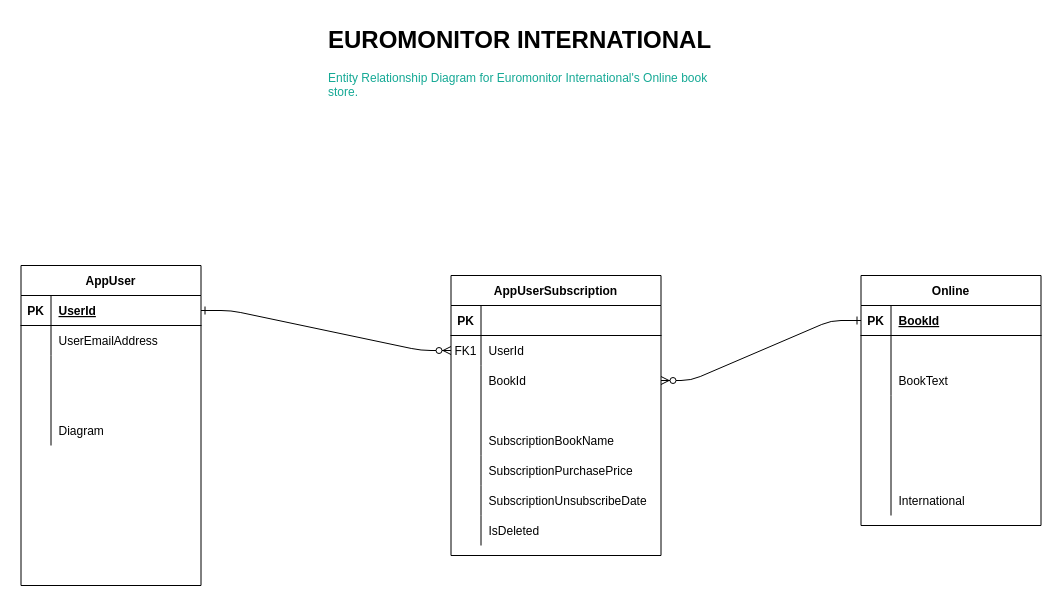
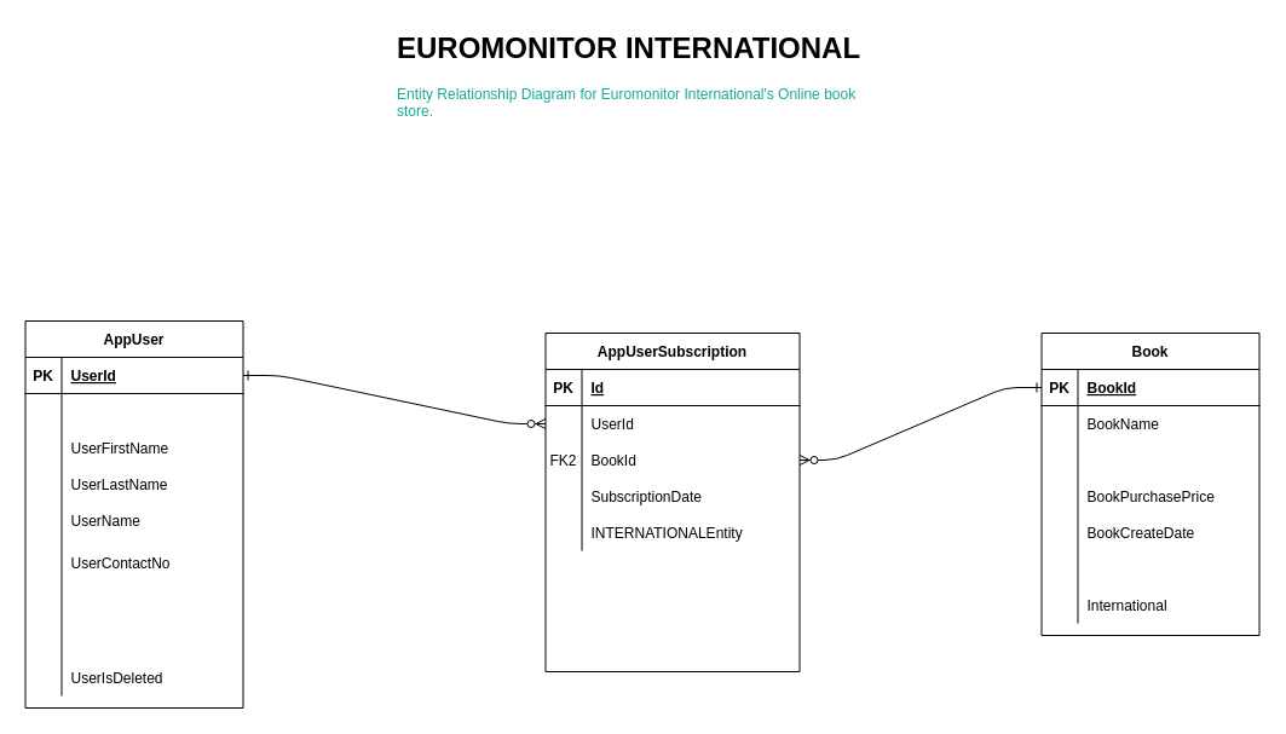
  <mxCell id="0" />
  <mxCell id="1" parent="0" />
  <mxCell id="2" value="AppUser" style="shape=table;startSize=30;container=1;collapsible=1;childLayout=tableLayout;fixedRows=1;rowLines=0;fontStyle=1;align=center;resizeLast=1;" vertex="1" parent="1"><mxGeometry x="20.5" y="265" width="180" height="320" as="geometry" /></mxCell>
  <mxCell id="3" value="" style="shape=partialRectangle;collapsible=0;dropTarget=0;pointerEvents=0;fillColor=none;top=0;left=0;bottom=1;right=0;points=[[0,0.5],[1,0.5]];portConstraint=eastwest;" vertex="1" parent="2"><mxGeometry y="30" width="180" height="30" as="geometry" /></mxCell>
  <mxCell id="4" value="PK" style="shape=partialRectangle;connectable=0;fillColor=none;top=0;left=0;bottom=0;right=0;fontStyle=1;overflow=hidden;" vertex="1" parent="3"><mxGeometry width="30" height="30" as="geometry" /></mxCell>
  <mxCell id="5" value="UserId" style="shape=partialRectangle;connectable=0;fillColor=none;top=0;left=0;bottom=0;right=0;align=left;spacingLeft=6;fontStyle=5;overflow=hidden;" vertex="1" parent="3"><mxGeometry x="30" width="150" height="30" as="geometry" /></mxCell>
  <mxCell id="6" value="" style="shape=partialRectangle;collapsible=0;dropTarget=0;pointerEvents=0;fillColor=none;top=0;left=0;bottom=0;right=0;points=[[0,0.5],[1,0.5]];portConstraint=eastwest;" vertex="1" parent="2"><mxGeometry y="60" width="180" height="30" as="geometry" /></mxCell>
  <mxCell id="7" value="" style="shape=partialRectangle;connectable=0;fillColor=none;top=0;left=0;bottom=0;right=0;editable=1;overflow=hidden;" vertex="1" parent="6"><mxGeometry width="30" height="30" as="geometry" /></mxCell>
- <mxCell id="8" value="UserEmailAddress" style="shape=partialRectangle;connectable=0;fillColor=none;top=0;left=0;bottom=0;right=0;align=left;spacingLeft=6;overflow=hidden;" vertex="1" parent="6"><mxGeometry x="30" width="150" height="30" as="geometry" /></mxCell>
  <mxCell id="9" value="" style="shape=partialRectangle;collapsible=0;dropTarget=0;pointerEvents=0;fillColor=none;top=0;left=0;bottom=0;right=0;points=[[0,0.5],[1,0.5]];portConstraint=eastwest;" vertex="1" parent="2"><mxGeometry y="90" width="180" height="30" as="geometry" /></mxCell>
  <mxCell id="10" value="" style="shape=partialRectangle;connectable=0;fillColor=none;top=0;left=0;bottom=0;right=0;editable=1;overflow=hidden;" vertex="1" parent="9"><mxGeometry width="30" height="30" as="geometry" /></mxCell>
+ <mxCell id="11" value="UserFirstName" style="shape=partialRectangle;connectable=0;fillColor=none;top=0;left=0;bottom=0;right=0;align=left;spacingLeft=6;overflow=hidden;" vertex="1" parent="9"><mxGeometry x="30" width="150" height="30" as="geometry" /></mxCell>
  <mxCell id="12" value="" style="shape=partialRectangle;collapsible=0;dropTarget=0;pointerEvents=0;fillColor=none;top=0;left=0;bottom=0;right=0;points=[[0,0.5],[1,0.5]];portConstraint=eastwest;" vertex="1" parent="2"><mxGeometry y="120" width="180" height="30" as="geometry" /></mxCell>
  <mxCell id="13" value="" style="shape=partialRectangle;connectable=0;fillColor=none;top=0;left=0;bottom=0;right=0;editable=1;overflow=hidden;" vertex="1" parent="12"><mxGeometry width="30" height="30" as="geometry" /></mxCell>
+ <mxCell id="14" value="UserLastName" style="shape=partialRectangle;connectable=0;fillColor=none;top=0;left=0;bottom=0;right=0;align=left;spacingLeft=6;overflow=hidden;" vertex="1" parent="12"><mxGeometry x="30" width="150" height="30" as="geometry" /></mxCell>
  <mxCell id="15" value="" style="shape=partialRectangle;collapsible=0;dropTarget=0;pointerEvents=0;fillColor=none;top=0;left=0;bottom=0;right=0;points=[[0,0.5],[1,0.5]];portConstraint=eastwest;" vertex="1" parent="2"><mxGeometry y="150" width="180" height="30" as="geometry" /></mxCell>
  <mxCell id="16" value="" style="shape=partialRectangle;connectable=0;fillColor=none;top=0;left=0;bottom=0;right=0;editable=1;overflow=hidden;" vertex="1" parent="15"><mxGeometry width="30" height="30" as="geometry" /></mxCell>
- <mxCell id="17" value="Diagram" style="shape=partialRectangle;connectable=0;fillColor=none;top=0;left=0;bottom=0;right=0;align=left;spacingLeft=6;overflow=hidden;" vertex="1" parent="15"><mxGeometry x="30" width="150" height="30" as="geometry" /></mxCell>
+ <mxCell id="17" value="UserName" style="shape=partialRectangle;connectable=0;fillColor=none;top=0;left=0;bottom=0;right=0;align=left;spacingLeft=6;overflow=hidden;" vertex="1" parent="15"><mxGeometry x="30" width="150" height="30" as="geometry" /></mxCell>
  <mxCell id="18" value="" style="shape=partialRectangle;collapsible=0;dropTarget=0;pointerEvents=0;fillColor=none;top=0;left=0;bottom=0;right=0;points=[[0,0.5],[1,0.5]];portConstraint=eastwest;" vertex="1" parent="2"><mxGeometry y="180" width="180" height="40" as="geometry" /></mxCell>
  <mxCell id="19" value="" style="shape=partialRectangle;connectable=0;fillColor=none;top=0;left=0;bottom=0;right=0;editable=1;overflow=hidden;" vertex="1" parent="18"><mxGeometry width="30" height="40" as="geometry" /></mxCell>
+ <mxCell id="20" value="UserContactNo" style="shape=partialRectangle;connectable=0;fillColor=none;top=0;left=0;bottom=0;right=0;align=left;spacingLeft=6;overflow=hidden;" vertex="1" parent="18"><mxGeometry x="30" width="150" height="40" as="geometry" /></mxCell>
  <mxCell id="21" value="" style="shape=partialRectangle;collapsible=0;dropTarget=0;pointerEvents=0;fillColor=none;top=0;left=0;bottom=0;right=0;points=[[0,0.5],[1,0.5]];portConstraint=eastwest;" vertex="1" parent="2"><mxGeometry y="220" width="180" height="30" as="geometry" /></mxCell>
  <mxCell id="22" value="" style="shape=partialRectangle;connectable=0;fillColor=none;top=0;left=0;bottom=0;right=0;editable=1;overflow=hidden;" vertex="1" parent="21"><mxGeometry width="30" height="30" as="geometry" /></mxCell>
  <mxCell id="23" value="" style="shape=partialRectangle;collapsible=0;dropTarget=0;pointerEvents=0;fillColor=none;top=0;left=0;bottom=0;right=0;points=[[0,0.5],[1,0.5]];portConstraint=eastwest;" vertex="1" parent="2"><mxGeometry y="250" width="180" height="30" as="geometry" /></mxCell>
  <mxCell id="24" value="" style="shape=partialRectangle;connectable=0;fillColor=none;top=0;left=0;bottom=0;right=0;editable=1;overflow=hidden;" vertex="1" parent="23"><mxGeometry width="30" height="30" as="geometry" /></mxCell>
  <mxCell id="25" value="" style="shape=partialRectangle;collapsible=0;dropTarget=0;pointerEvents=0;fillColor=none;top=0;left=0;bottom=0;right=0;points=[[0,0.5],[1,0.5]];portConstraint=eastwest;" vertex="1" parent="2"><mxGeometry y="280" width="180" height="30" as="geometry" /></mxCell>
  <mxCell id="26" value="" style="shape=partialRectangle;connectable=0;fillColor=none;top=0;left=0;bottom=0;right=0;editable=1;overflow=hidden;" vertex="1" parent="25"><mxGeometry width="30" height="30" as="geometry" /></mxCell>
- <mxCell id="28" value="Online" style="shape=table;startSize=30;container=1;collapsible=1;childLayout=tableLayout;fixedRows=1;rowLines=0;fontStyle=1;align=center;resizeLast=1;" vertex="1" parent="1"><mxGeometry x="860.5" y="275" width="180" height="250" as="geometry" /></mxCell>
+ <mxCell id="27" value="UserIsDeleted" style="shape=partialRectangle;connectable=0;fillColor=none;top=0;left=0;bottom=0;right=0;align=left;spacingLeft=6;overflow=hidden;" vertex="1" parent="25"><mxGeometry x="30" width="150" height="30" as="geometry" /></mxCell>
+ <mxCell id="28" value="Book" style="shape=table;startSize=30;container=1;collapsible=1;childLayout=tableLayout;fixedRows=1;rowLines=0;fontStyle=1;align=center;resizeLast=1;" vertex="1" parent="1"><mxGeometry x="860.5" y="275" width="180" height="250" as="geometry" /></mxCell>
  <mxCell id="29" value="" style="shape=partialRectangle;collapsible=0;dropTarget=0;pointerEvents=0;fillColor=none;top=0;left=0;bottom=1;right=0;points=[[0,0.5],[1,0.5]];portConstraint=eastwest;" vertex="1" parent="28"><mxGeometry y="30" width="180" height="30" as="geometry" /></mxCell>
  <mxCell id="30" value="PK" style="shape=partialRectangle;connectable=0;fillColor=none;top=0;left=0;bottom=0;right=0;fontStyle=1;overflow=hidden;" vertex="1" parent="29"><mxGeometry width="30" height="30" as="geometry" /></mxCell>
  <mxCell id="31" value="BookId" style="shape=partialRectangle;connectable=0;fillColor=none;top=0;left=0;bottom=0;right=0;align=left;spacingLeft=6;fontStyle=5;overflow=hidden;" vertex="1" parent="29"><mxGeometry x="30" width="150" height="30" as="geometry" /></mxCell>
  <mxCell id="32" value="" style="shape=partialRectangle;collapsible=0;dropTarget=0;pointerEvents=0;fillColor=none;top=0;left=0;bottom=0;right=0;points=[[0,0.5],[1,0.5]];portConstraint=eastwest;" vertex="1" parent="28"><mxGeometry y="60" width="180" height="30" as="geometry" /></mxCell>
  <mxCell id="33" value="" style="shape=partialRectangle;connectable=0;fillColor=none;top=0;left=0;bottom=0;right=0;editable=1;overflow=hidden;" vertex="1" parent="32"><mxGeometry width="30" height="30" as="geometry" /></mxCell>
+ <mxCell id="34" value="BookName" style="shape=partialRectangle;connectable=0;fillColor=none;top=0;left=0;bottom=0;right=0;align=left;spacingLeft=6;overflow=hidden;" vertex="1" parent="32"><mxGeometry x="30" width="150" height="30" as="geometry" /></mxCell>
  <mxCell id="35" value="" style="shape=partialRectangle;collapsible=0;dropTarget=0;pointerEvents=0;fillColor=none;top=0;left=0;bottom=0;right=0;points=[[0,0.5],[1,0.5]];portConstraint=eastwest;" vertex="1" parent="28"><mxGeometry y="90" width="180" height="30" as="geometry" /></mxCell>
  <mxCell id="36" value="" style="shape=partialRectangle;connectable=0;fillColor=none;top=0;left=0;bottom=0;right=0;editable=1;overflow=hidden;" vertex="1" parent="35"><mxGeometry width="30" height="30" as="geometry" /></mxCell>
- <mxCell id="37" value="BookText" style="shape=partialRectangle;connectable=0;fillColor=none;top=0;left=0;bottom=0;right=0;align=left;spacingLeft=6;overflow=hidden;" vertex="1" parent="35"><mxGeometry x="30" width="150" height="30" as="geometry" /></mxCell>
  <mxCell id="38" value="" style="shape=partialRectangle;collapsible=0;dropTarget=0;pointerEvents=0;fillColor=none;top=0;left=0;bottom=0;right=0;points=[[0,0.5],[1,0.5]];portConstraint=eastwest;" vertex="1" parent="28"><mxGeometry y="120" width="180" height="30" as="geometry" /></mxCell>
  <mxCell id="39" value="" style="shape=partialRectangle;connectable=0;fillColor=none;top=0;left=0;bottom=0;right=0;editable=1;overflow=hidden;" vertex="1" parent="38"><mxGeometry width="30" height="30" as="geometry" /></mxCell>
+ <mxCell id="40" value="BookPurchasePrice" style="shape=partialRectangle;connectable=0;fillColor=none;top=0;left=0;bottom=0;right=0;align=left;spacingLeft=6;overflow=hidden;" vertex="1" parent="38"><mxGeometry x="30" width="150" height="30" as="geometry" /></mxCell>
  <mxCell id="41" value="" style="shape=partialRectangle;collapsible=0;dropTarget=0;pointerEvents=0;fillColor=none;top=0;left=0;bottom=0;right=0;points=[[0,0.5],[1,0.5]];portConstraint=eastwest;" vertex="1" parent="28"><mxGeometry y="150" width="180" height="30" as="geometry" /></mxCell>
  <mxCell id="42" value="" style="shape=partialRectangle;connectable=0;fillColor=none;top=0;left=0;bottom=0;right=0;editable=1;overflow=hidden;" vertex="1" parent="41"><mxGeometry width="30" height="30" as="geometry" /></mxCell>
+ <mxCell id="43" value="BookCreateDate" style="shape=partialRectangle;connectable=0;fillColor=none;top=0;left=0;bottom=0;right=0;align=left;spacingLeft=6;overflow=hidden;" vertex="1" parent="41"><mxGeometry x="30" width="150" height="30" as="geometry" /></mxCell>
  <mxCell id="44" value="" style="shape=partialRectangle;collapsible=0;dropTarget=0;pointerEvents=0;fillColor=none;top=0;left=0;bottom=0;right=0;points=[[0,0.5],[1,0.5]];portConstraint=eastwest;" vertex="1" parent="28"><mxGeometry y="180" width="180" height="30" as="geometry" /></mxCell>
  <mxCell id="45" value="" style="shape=partialRectangle;connectable=0;fillColor=none;top=0;left=0;bottom=0;right=0;editable=1;overflow=hidden;" vertex="1" parent="44"><mxGeometry width="30" height="30" as="geometry" /></mxCell>
  <mxCell id="46" value="" style="shape=partialRectangle;collapsible=0;dropTarget=0;pointerEvents=0;fillColor=none;top=0;left=0;bottom=0;right=0;points=[[0,0.5],[1,0.5]];portConstraint=eastwest;" vertex="1" parent="28"><mxGeometry y="210" width="180" height="30" as="geometry" /></mxCell>
  <mxCell id="47" value="" style="shape=partialRectangle;connectable=0;fillColor=none;top=0;left=0;bottom=0;right=0;editable=1;overflow=hidden;" vertex="1" parent="46"><mxGeometry width="30" height="30" as="geometry" /></mxCell>
  <mxCell id="48" value="International" style="shape=partialRectangle;connectable=0;fillColor=none;top=0;left=0;bottom=0;right=0;align=left;spacingLeft=6;overflow=hidden;" vertex="1" parent="46"><mxGeometry x="30" width="150" height="30" as="geometry" /></mxCell>
  <mxCell id="49" value="AppUserSubscription" style="shape=table;startSize=30;container=1;collapsible=1;childLayout=tableLayout;fixedRows=1;rowLines=0;fontStyle=1;align=center;resizeLast=1;" vertex="1" parent="1"><mxGeometry x="450.5" y="275" width="210" height="280" as="geometry" /></mxCell>
  <mxCell id="50" value="" style="shape=partialRectangle;collapsible=0;dropTarget=0;pointerEvents=0;fillColor=none;top=0;left=0;bottom=1;right=0;points=[[0,0.5],[1,0.5]];portConstraint=eastwest;" vertex="1" parent="49"><mxGeometry y="30" width="210" height="30" as="geometry" /></mxCell>
  <mxCell id="51" value="PK" style="shape=partialRectangle;connectable=0;fillColor=none;top=0;left=0;bottom=0;right=0;fontStyle=1;overflow=hidden;" vertex="1" parent="50"><mxGeometry width="30" height="30" as="geometry" /></mxCell>
+ <mxCell id="52" value="Id" style="shape=partialRectangle;connectable=0;fillColor=none;top=0;left=0;bottom=0;right=0;align=left;spacingLeft=6;fontStyle=5;overflow=hidden;" vertex="1" parent="50"><mxGeometry x="30" width="180" height="30" as="geometry" /></mxCell>
  <mxCell id="53" value="" style="shape=partialRectangle;collapsible=0;dropTarget=0;pointerEvents=0;fillColor=none;top=0;left=0;bottom=0;right=0;points=[[0,0.5],[1,0.5]];portConstraint=eastwest;" vertex="1" parent="49"><mxGeometry y="60" width="210" height="30" as="geometry" /></mxCell>
- <mxCell id="54" value="FK1" style="shape=partialRectangle;connectable=0;fillColor=none;top=0;left=0;bottom=0;right=0;editable=1;overflow=hidden;" vertex="1" parent="53"><mxGeometry width="30" height="30" as="geometry" /></mxCell>
  <mxCell id="55" value="UserId" style="shape=partialRectangle;connectable=0;fillColor=none;top=0;left=0;bottom=0;right=0;align=left;spacingLeft=6;overflow=hidden;" vertex="1" parent="53"><mxGeometry x="30" width="180" height="30" as="geometry" /></mxCell>
  <mxCell id="56" value="" style="shape=partialRectangle;collapsible=0;dropTarget=0;pointerEvents=0;fillColor=none;top=0;left=0;bottom=0;right=0;points=[[0,0.5],[1,0.5]];portConstraint=eastwest;" vertex="1" parent="49"><mxGeometry y="90" width="210" height="30" as="geometry" /></mxCell>
+ <mxCell id="57" value="FK2" style="shape=partialRectangle;connectable=0;fillColor=none;top=0;left=0;bottom=0;right=0;editable=1;overflow=hidden;" vertex="1" parent="56"><mxGeometry width="30" height="30" as="geometry" /></mxCell>
  <mxCell id="58" value="BookId" style="shape=partialRectangle;connectable=0;fillColor=none;top=0;left=0;bottom=0;right=0;align=left;spacingLeft=6;overflow=hidden;" vertex="1" parent="56"><mxGeometry x="30" width="180" height="30" as="geometry" /></mxCell>
  <mxCell id="59" value="" style="shape=partialRectangle;collapsible=0;dropTarget=0;pointerEvents=0;fillColor=none;top=0;left=0;bottom=0;right=0;points=[[0,0.5],[1,0.5]];portConstraint=eastwest;" vertex="1" parent="49"><mxGeometry y="120" width="210" height="30" as="geometry" /></mxCell>
  <mxCell id="60" value="" style="shape=partialRectangle;connectable=0;fillColor=none;top=0;left=0;bottom=0;right=0;editable=1;overflow=hidden;" vertex="1" parent="59"><mxGeometry width="30" height="30" as="geometry" /></mxCell>
+ <mxCell id="61" value="SubscriptionDate" style="shape=partialRectangle;connectable=0;fillColor=none;top=0;left=0;bottom=0;right=0;align=left;spacingLeft=6;overflow=hidden;" vertex="1" parent="59"><mxGeometry x="30" width="180" height="30" as="geometry" /></mxCell>
  <mxCell id="62" value="" style="shape=partialRectangle;collapsible=0;dropTarget=0;pointerEvents=0;fillColor=none;top=0;left=0;bottom=0;right=0;points=[[0,0.5],[1,0.5]];portConstraint=eastwest;" vertex="1" parent="49"><mxGeometry y="150" width="210" height="30" as="geometry" /></mxCell>
  <mxCell id="63" value="" style="shape=partialRectangle;connectable=0;fillColor=none;top=0;left=0;bottom=0;right=0;editable=1;overflow=hidden;" vertex="1" parent="62"><mxGeometry width="30" height="30" as="geometry" /></mxCell>
- <mxCell id="64" value="SubscriptionBookName" style="shape=partialRectangle;connectable=0;fillColor=none;top=0;left=0;bottom=0;right=0;align=left;spacingLeft=6;overflow=hidden;" vertex="1" parent="62"><mxGeometry x="30" width="180" height="30" as="geometry" /></mxCell>
+ <mxCell id="64" value="INTERNATIONALEntity" style="shape=partialRectangle;connectable=0;fillColor=none;top=0;left=0;bottom=0;right=0;align=left;spacingLeft=6;overflow=hidden;" vertex="1" parent="62"><mxGeometry x="30" width="180" height="30" as="geometry" /></mxCell>
  <mxCell id="65" value="" style="shape=partialRectangle;collapsible=0;dropTarget=0;pointerEvents=0;fillColor=none;top=0;left=0;bottom=0;right=0;points=[[0,0.5],[1,0.5]];portConstraint=eastwest;" vertex="1" parent="49"><mxGeometry y="180" width="210" height="30" as="geometry" /></mxCell>
  <mxCell id="66" value="" style="shape=partialRectangle;connectable=0;fillColor=none;top=0;left=0;bottom=0;right=0;editable=1;overflow=hidden;" vertex="1" parent="65"><mxGeometry width="30" height="30" as="geometry" /></mxCell>
- <mxCell id="67" value="SubscriptionPurchasePrice" style="shape=partialRectangle;connectable=0;fillColor=none;top=0;left=0;bottom=0;right=0;align=left;spacingLeft=6;overflow=hidden;" vertex="1" parent="65"><mxGeometry x="30" width="180" height="30" as="geometry" /></mxCell>
  <mxCell id="68" value="" style="shape=partialRectangle;collapsible=0;dropTarget=0;pointerEvents=0;fillColor=none;top=0;left=0;bottom=0;right=0;points=[[0,0.5],[1,0.5]];portConstraint=eastwest;" vertex="1" parent="49"><mxGeometry y="210" width="210" height="30" as="geometry" /></mxCell>
  <mxCell id="69" value="" style="shape=partialRectangle;connectable=0;fillColor=none;top=0;left=0;bottom=0;right=0;editable=1;overflow=hidden;" vertex="1" parent="68"><mxGeometry width="30" height="30" as="geometry" /></mxCell>
- <mxCell id="70" value="SubscriptionUnsubscribeDate" style="shape=partialRectangle;connectable=0;fillColor=none;top=0;left=0;bottom=0;right=0;align=left;spacingLeft=6;overflow=hidden;" vertex="1" parent="68"><mxGeometry x="30" width="180" height="30" as="geometry" /></mxCell>
  <mxCell id="71" value="" style="shape=partialRectangle;collapsible=0;dropTarget=0;pointerEvents=0;fillColor=none;top=0;left=0;bottom=0;right=0;points=[[0,0.5],[1,0.5]];portConstraint=eastwest;" vertex="1" parent="49"><mxGeometry y="240" width="210" height="30" as="geometry" /></mxCell>
  <mxCell id="72" value="" style="shape=partialRectangle;connectable=0;fillColor=none;top=0;left=0;bottom=0;right=0;editable=1;overflow=hidden;" vertex="1" parent="71"><mxGeometry width="30" height="30" as="geometry" /></mxCell>
- <mxCell id="73" value="IsDeleted" style="shape=partialRectangle;connectable=0;fillColor=none;top=0;left=0;bottom=0;right=0;align=left;spacingLeft=6;overflow=hidden;" vertex="1" parent="71"><mxGeometry x="30" width="180" height="30" as="geometry" /></mxCell>
  <mxCell id="74" value="" style="edgeStyle=entityRelationEdgeStyle;endArrow=ERzeroToMany;startArrow=ERone;endFill=1;startFill=0;entryX=0;entryY=0.5;entryDx=0;entryDy=0;" edge="1" parent="1" source="3" target="53"><mxGeometry width="100" height="100" relative="1" as="geometry"><mxPoint x="350.5" y="400" as="sourcePoint" /><mxPoint x="430.5" y="430" as="targetPoint" /></mxGeometry></mxCell>
  <mxCell id="75" value="" style="edgeStyle=entityRelationEdgeStyle;endArrow=ERzeroToMany;startArrow=ERone;endFill=1;startFill=0;entryX=1;entryY=0.5;entryDx=0;entryDy=0;exitX=0;exitY=0.5;exitDx=0;exitDy=0;" edge="1" parent="1" source="29" target="56"><mxGeometry width="100" height="100" relative="1" as="geometry"><mxPoint x="800.5" y="595" as="sourcePoint" /><mxPoint x="880.5" y="625" as="targetPoint" /></mxGeometry></mxCell>
  <mxCell id="76" value="&lt;h1&gt;EUROMONITOR INTERNATIONAL&lt;/h1&gt;&lt;p&gt;&lt;font color=&quot;#15a995&quot;&gt;Entity Relationship Diagram for Euromonitor International's Online book store.&lt;/font&gt;&lt;/p&gt;" style="text;html=1;strokeColor=none;fillColor=none;spacing=5;spacingTop=-20;whiteSpace=wrap;overflow=hidden;rounded=0;" vertex="1" parent="1"><mxGeometry x="323" y="20" width="415" height="90" as="geometry" /></mxCell>
